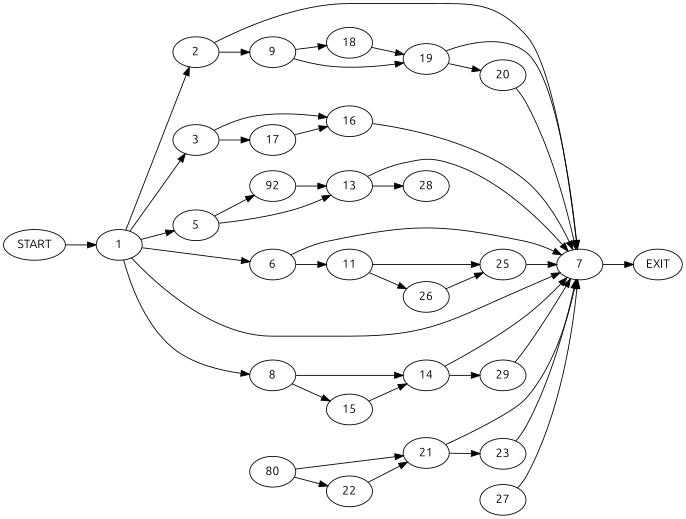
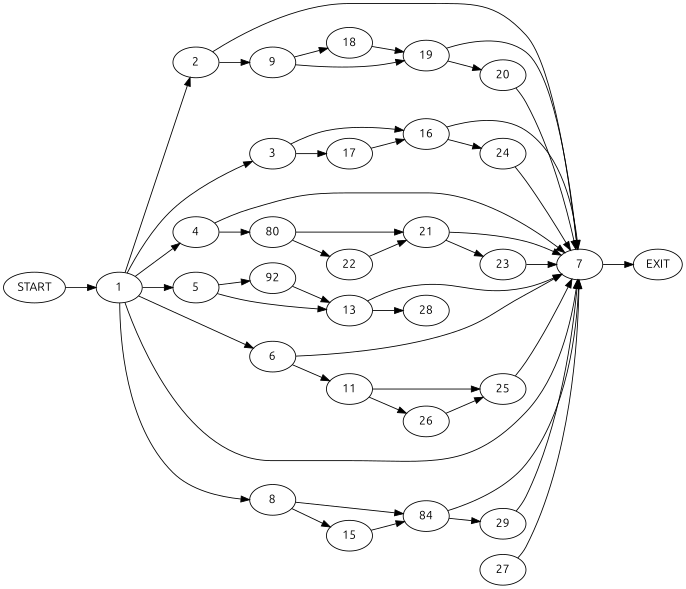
  digraph {
    fontname=Ubuntu
    rankdir=LR
    node [fontname=Ubuntu]
    edge [fontname=Ubuntu]
    n1 [label=START]
    1
    2
    3
+   4
    5
    6
    7
    8
    n10 [label=EXIT]
    9
    16
    17
    n14 [label=80]
    n15 [label=92]
    13
    11
-   14
+   14 [label=84]
    15
    18
    19
+   24
    21
    22
    28
    25
    26
    29
    20
    23
    27
    n1 -> 1
    1 -> 2
    1 -> 3
+   1 -> 4
    1 -> 5
    1 -> 6
    1 -> 7
    1 -> 8
    2 -> 7
    2 -> 9
    3 -> 16
    3 -> 17
+   4 -> 7
+   4 -> n14
    5 -> n15
    5 -> 13
    6 -> 7
    6 -> 11
    7 -> n10
    8 -> 14
    8 -> 15
    9 -> 18
    9 -> 19
    16 -> 7
+   16 -> 24
    17 -> 16
    n14 -> 21
    n14 -> 22
    n15 -> 13
    13 -> 7
    13 -> 28
    11 -> 25
    11 -> 26
    14 -> 7
    14 -> 29
    15 -> 14
    18 -> 19
    19 -> 7
    19 -> 20
+   24 -> 7
    21 -> 7
    21 -> 23
    22 -> 21
    25 -> 7
    26 -> 25
    29 -> 7
    20 -> 7
    23 -> 7
    27 -> 7
  }
